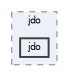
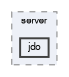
  digraph {
    compound=true
    n1 [color=grey25 fillcolor="#edf0f7" fontname=FreeSans fontsize=10 height=0.2 label=jdo shape=box style="filled,bold" width=0.4]
    subgraph cluster_1 {
      bgcolor="#edf0f7"
      fontname=FreeSans
      fontsize=10
-     label=jdo
+     label=server
      pencolor=grey50
      style="filled,dashed"
      n1
    }
  }
